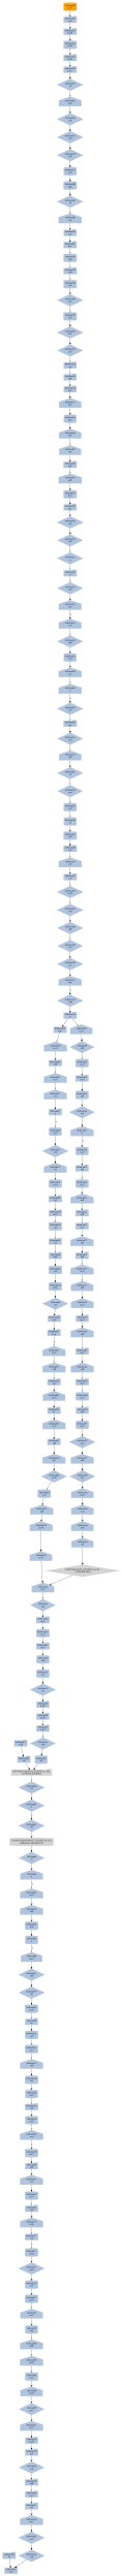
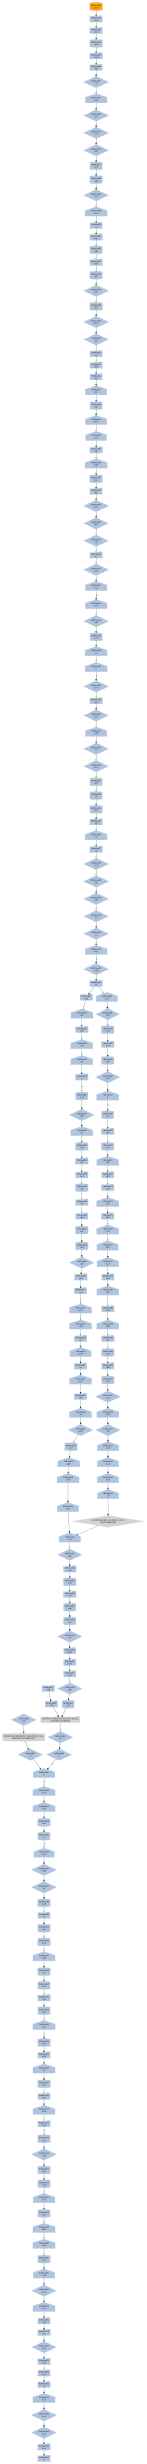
  strict digraph {
    fontname="EB Garamond"
    node [color=lightsteelblue fillcolor=lightsteelblue fontname="EB Garamond" shape=folder style=filled]
    edge [arrowhead=diamond color="#000000" fontname="EB Garamond"]
    n1 [label="0x0044a84f\nrolb" shape=diamond]
    n2 [label="0x0044a852\nstosb"]
    n3 [label="0x0044a853\nloop"]
    n4 [label="0x0044a855\nmovl" shape=house]
    n5 [label="0x0044a942\nret"]
    n6 [label="0x0044a0d3\njs" shape=house]
    n7 [label="0x0044a0d5\nmovl" shape=diamond]
    n8 [label="0x0044a0db\njmp"]
    n9 [label="0x0044a0e3\nmovl" shape=diamond]
    n10 [label="0x0044a2a6\npushl"]
    n11 [label="0x0044a2a7\nmovl"]
    n12 [label="0x0044a2a9\naddl" shape=diamond]
    n13 [label="0x0044a2af\ncall" shape=cylinder]
    n14 [label="0x0044a979\npushl" shape=cylinder]
    n15 [label="0x0044a97c\nmovl" shape=house]
    n16 [label="0x0044a97f\njmp" shape=cylinder]
    n17 [label="0x0044a982\naddb" shape=house]
    n18 [label="0x0044a90f\nmovl" shape=diamond]
    n19 [label="0x0044a913\nmovl" shape=house]
    n20 [label="0x0044a91a\npushl"]
    n21 [label="0x0044a91d\nxorl"]
    n22 [label="0x0044a186\nmovl"]
    n23 [label="0x0044a188\naddl" shape=house]
    n24 [label="0x0044a18b\nmovl"]
    n25 [label="0x0044a18d\nmovl" shape=cylinder]
    n26 [label="0x0044a83b\nleal"]
    n27 [label="0x0044a83d\nmovl"]
    n28 [label="0x0044a842\nsubl" shape=cylinder]
    n29 [label="0x0044a848\nxorl"]
    n30 [label="0x0044a08a\nxorl"]
    n31 [label="0x0044a08c\njmp"]
    n32 [label="0x0044a092\nlodsb" shape=cylinder]
    n33 [label="0x0044a093\naddb"]
    n34 [label="0x0044a1a1\npushl" shape=house]
    n35 [label="0x0044a1a2\nmovl" shape=house]
    n36 [label="0x0044a1a4\naddl" shape=house]
    n37 [label="0x0044a1aa\ncall" shape=house]
    n38 [label="0x0044a819\nmovl" shape=house]
    n39 [label="0x0044a81b\naddl"]
    n40 [label="0x0044a821\nmovl" shape=house]
    n41 [label="0x0044a823\nxorl" shape=house]
    n42 [label="0x0044a0c3\nstosb" shape=diamond]
    n43 [label="0x0044a0c4\nloop" shape=house]
    n44 [label="0x0044a0c6\nmovl" shape=house]
    n45 [label="0x0044a0c8\naddl" shape=diamond]
    n46 [label="0x0044a073\nmovl" shape=diamond]
    n47 [label="0x0044a078\nsubl" shape=diamond]
    n48 [label="0x0044a07e\nmovl" shape=cylinder]
    n49 [label="0x0044a080\naddl" shape=cylinder]
    n50 [label="0x0044a857\naddl" shape=house]
    n51 [label="0x0044a85d\nleal"]
    n52 [label="0x0044a85f\npushl" shape=house]
    n53 [label="0x0044a860\nret"]
    n54 [label="0x0044a886\nje" shape=diamond]
    n55 [label="0x0044a888\ncall" shape=diamond]
    n56 [color=lightgrey fillcolor=lightgrey label="ISDEBUGGERPRESENT_KERNEL32_DLL\nISDEBUGGERPRESENT" shape=cylinder]
    n57 [label="0x0044a88a\norl" shape=diamond]
    n58 [color=lightgrey fillcolor=lightgrey label="GETPROCADDRESS_KERNEL32_DLL\nGETPROCADDRESS"]
    n59 [label="0x0044a884\norl" shape=diamond]
    n60 [label="0x0044a890\nmovl" shape=house]
    n61 [label="0x0044a892\naddl" shape=house]
    n62 [label="0x0044a898\ntestl" shape=cylinder]
    n63 [label="0x0044a89e\nje" shape=cylinder]
    n64 [label="0x0044a86d\nleal" shape=house]
    n65 [label="0x0044a86f\npushl" shape=diamond]
    n66 [label="0x0044a870\nmovl" shape=cylinder]
    n67 [label="0x0044a872\naddl" shape=house]
    n68 [label="0x0044a1b4\nmovl"]
    n69 [label="0x0044a1b6\nmovl" shape=cylinder]
    n70 [label="0x0044a1b8\nmovl"]
    n71 [label="0x0044a1ba\naddl" shape=cylinder]
    n72 [label="0x0044a1c0\nleal" shape=cylinder]
    n73 [label="0x0044a063\npushl"]
    n74 [label="0x0044a064\npushl" shape=cylinder]
    n75 [label="0x0044a065\npushl"]
    n76 [label="0x0044a066\npusha"]
    n77 [label="0x0044a0f2\nsubl" shape=cylinder]
    n78 [label="0x0044a0f8\ncall" shape=cylinder]
    n79 [label="0x0044a401\nmovl" shape=cylinder]
    n80 [label="0x0044a403\nxorl"]
    n81 [label="0x0044a405\nxorl" shape=house]
    n82 [label="0x0044a407\nxorl"]
    n83 [label="0x0044a409\nmovb" shape=diamond]
    n84 [label="0x0044a40b\nmull" shape=diamond]
    n85 [label="0x0044a95f\naddl"]
    n86 [label="0x0044a965\nleal" shape=house]
    n87 [label="0x0044a967\nmovl" shape=cylinder]
    n88 [label="0x0044a96c\nsubl"]
    n89 [label="0x0044a1c2\ncall" shape=diamond]
    n90 [label="0x0044a2a5\npushl"]
    n91 [label="0x0044a098\njmp" shape=diamond]
    n92 [label="0x0044a09b\nsubb" shape=cylinder]
    n93 [label="0x0044a09d\ndecb" shape=diamond]
    n94 [label="0x0044a09f\nxorb" shape=diamond]
    n95 [label="0x0044a8ff\nmovl" shape=house]
    n96 [label="0x0044a901\naddl" shape=diamond]
    n97 [label="0x0044a907\nleal" shape=diamond]
    n98 [label="0x0044a909\npushl" shape=cylinder]
    n99 [label="0x0044a972\nstosb" shape=house]
    n100 [label="0x0044a973\nloop"]
    n101 [label="0x0044a975\npopa" shape=cylinder]
    n102 [label="0x0044a976\npushl" shape=diamond]
    n103 [label="0x0044a878\npushl" shape=house]
    n104 [label="0x0044a0bf\nsubb" shape=diamond]
    n105 [label="0x0044a0c1\nnop" shape=diamond]
    n106 [label="0x0044a0c2\nstc"]
    n107 [label="0x0044a825\nje"]
    n108 [label="0x0044a82f\nmovl" shape=cylinder]
    n109 [label="0x0044a831\naddl" shape=diamond]
    n110 [label="0x0044a91f\npopl" shape=diamond]
    n111 [label="0x0044a922\naddl"]
    n112 [label="0x0044a84a\nlodsb"]
    n113 [label="0x0044a84b\nxorb" shape=cylinder]
    n114 [label="0x0044a84d\nsubb" shape=cylinder]
    n115 [label="0x0044a941\nleave"]
    n116 [label="0x0044a086\nleal" shape=diamond]
    n117 [label="0x0044a088\nmovl" shape=house]
    n118 [label="0x0044a865\nmovl" shape=house]
    n119 [label="0x0044a0ed\nmovl" shape=diamond]
    n120 [label="0x0044a0a1\nnop"]
    n121 [label="0x0044a0a2\naddb"]
    n122 [label="0x0044a940\npopl" shape=diamond]
    n123 [color=lightgrey fillcolor=lightgrey label="LOADLIBRARYA_KERNEL32_DLL\nLOADLIBRARYA" shape=diamond]
    n124 [label="0x0044a1ac\nmovl" shape=house]
    n125 [label="0x0044a1ae\naddl" shape=diamond]
    n126 [label="0x0044a90a\nret"]
    n127 [label="0x0044a943\nxorb" shape=cylinder]
    n128 [label="0x0044a945\nmovl" shape=cylinder]
    n129 [label="0x0044a413\nxchgl" shape=diamond]
    n130 [label="0x0044a414\nret"]
    n131 [label="0x0044a815\njmp"]
    n132 [label="0x0044a0fd\nmovl" shape=house]
    n133 [label="0x0044a0ff\naddl" shape=diamond]
    n134 [label="0x0044a067\ncall" shape=diamond]
    n135 [label="0x0044a06c\npopl" shape=house]
    n136 [label="0x0044a06d\nsubl" shape=diamond]
    n137 [label="0x0044a867\naddl"]
    n138 [label="0x0044a0eb\nleal" shape=diamond]
    n139 [label="0x0044a95b\nloop" shape=house]
    n140 [label="0x0044a95d\nmovl" shape=cylinder]
    n141 [label="0x0044a0ce\nmovl" shape=cylinder]
    n142 [label="0x0044a0d2\nincl" shape=house]
    n143 [label="0x0044a934\nmovl" shape=house]
    n144 [label="0x0044a93b\nmovl" shape=diamond]
    n145 [label="0x0044a0e5\naddl" shape=house]
    n146 [label="0x0044a977\nxorl" shape=cylinder]
    n147 [label="0x0044a839\nmovl" shape=cylinder]
    n148 [label="0x0044a0af\nrorb" shape=house]
    n149 [label="0x0044a0b2\nrolb"]
    n150 [label="0x0044a0b9\naddb" shape=house]
    n151 [label="0x0044a0b7\njmp" shape=cylinder]
    n152 [label="0x0044a16c\naddl"]
    n153 [label="0x0044a171\nmovl"]
    n154 [label="0x0044a173\naddl" shape=house]
    n155 [label="0x0044a175\naddl"]
    n156 [label="0x0044a87a\nmovl" shape=house]
    n157 [label="0x0044a87c\naddl"]
    n158 [label="0x0044a882\ncall"]
    n159 [label="0x0044a88c\nje" shape=house]
    n160 [label="0x0044a90b\npushl" shape=house]
    n161 [label="0x0044a90c\nmovl" shape=cylinder]
    n162 [label="0x0044a90e\npushl" shape=house]
    n163 [label="0x0044a0a4\njmp"]
    n164 [label="0x0044a0a7\njmp" shape=house]
    n165 [label="0x0044a0aa\njmp" shape=cylinder]
    n166 [label="0x0044a0ad\nsubb" shape=house]
    n167 [label="0x0044a178\nmovl" shape=house]
    n168 [label="0x0044a17a\naddl" shape=house]
    n169 [label="0x0044a17c\nmovl" shape=house]
    n170 [label="0x0044a17e\nmovl"]
    n171 [label="0x0044a180\naddl" shape=house]
    n172 [label="0x0044a947\naddl" shape=house]
    n173 [label="0x0044a15f\nmovl" shape=cylinder]
    n174 [label="0x0044a161\naddl"]
    n175 [label="0x0044a167\nmovl" shape=cylinder]
    n176 [label="0x0044a169\naddl" shape=house]
    n177 [label="0x0044a94d\nleal" shape=cylinder]
    n178 [label="0x0044a94f\nmovl" shape=cylinder]
    n179 [label="0x0044a954\nsubl"]
    n180 [label="0x0044a95a\nstosb" shape=cylinder]
    n181 [label="0x0044a40d\naddl" shape=diamond]
    n182 [label="0x0044a115\nje" shape=house]
    n183 [label="0x0044a411\nloop" shape=house]
    n184 [label="0x0044a0ba\njmp"]
    n185 [label="0x0044a0bd\nxorb" shape=diamond]
    n186 [label="0x0044a19f\nleal" shape=diamond]
    n187 [label="0x0044a92a\nmovl"]
    n188 [label="0x0044a931\nroll"]
    n189 [label="0x0044a061\nmovl"]
    n190 [label="0x0044a18f\naddl"]
    n191 [label="0x0044a40f\nincl" shape=diamond]
    n192 [label="0x0044a410\nincl" shape=diamond]
    n193 [label="0x0044a195\nmovl" shape=cylinder]
    n194 [label="0x0044a837\nleal" shape=house]
    n195 [label="0x0044a105\nmovl" shape=cylinder]
    n196 [label="0x0044a107\nmovl"]
    n197 [label="0x0044a109\naddl" shape=cylinder]
    n198 [label="0x0044a10f\ntestl" shape=diamond]
    n199 [label="0x0044a095\nrorb" shape=cylinder]
    n200 [label="0x0044a197\nmovl" shape=diamond]
    n201 [label="0x0044a199\naddl" shape=house]
    n202 [color=lightgrey fillcolor=orange label="0x0044a060\npushl" shape=cylinder]
    n1 -> n2
    n2 -> n3
    n3 -> n4 [arrowhead=onormal label=F]
    n4 -> n50 [arrowhead=onormal]
    n6 -> n7 [label=F]
    n7 -> n8 [arrowhead=onormal]
    n8 -> n9
    n9 -> n145 [arrowhead=onormal]
    n10 -> n11 [arrowhead=vee]
    n11 -> n12 [arrowhead=onormal]
    n12 -> n13
    n13 -> n58
    n14 -> n15 [arrowhead=onormal]
    n15 -> n16 [arrowhead=vee]
    n16 -> n17 [arrowhead=onormal]
    n17 -> n160 [arrowhead=onormal]
    n18 -> n19 [arrowhead=vee]
    n19 -> n20
    n20 -> n21
    n21 -> n110 [arrowhead=vee]
    n22 -> n23 [arrowhead=vee]
    n23 -> n24 [arrowhead=onormal]
    n24 -> n25 [arrowhead=onormal]
    n25 -> n190 [arrowhead=vee]
    n26 -> n27 [arrowhead=vee]
    n27 -> n28 [arrowhead=onormal]
    n28 -> n29 [arrowhead=onormal]
    n29 -> n112 [arrowhead=onormal]
    n30 -> n31
    n31 -> n32 [arrowhead=onormal]
    n32 -> n33 [arrowhead=onormal]
    n33 -> n199 [arrowhead=onormal]
    n34 -> n35
    n35 -> n36 [arrowhead=vee]
    n36 -> n37 [arrowhead=vee]
    n37 -> n123
    n38 -> n39 [arrowhead=vee]
    n39 -> n40 [arrowhead=onormal]
    n40 -> n41 [arrowhead=onormal]
    n41 -> n107
    n42 -> n43 [arrowhead=vee]
    n43 -> n44 [label=F]
    n44 -> n45 [arrowhead=onormal]
    n45 -> n141 [arrowhead=vee]
    n46 -> n47
    n47 -> n48
    n48 -> n49
    n49 -> n116
    n50 -> n51 [arrowhead=onormal]
    n51 -> n52 [arrowhead=vee]
    n52 -> n53
    n53 -> n118
-   n54 -> n55 [label=F]
+   n54 -> n159 [label=F]
    n55 -> n56 [arrowhead=vee]
    n56 -> n57
    n57 -> n159 [arrowhead=vee]
    n58 -> n59 [arrowhead=onormal]
    n59 -> n54
    n60 -> n61 [arrowhead=vee]
    n61 -> n62 [arrowhead=vee]
    n62 -> n63
    n63 -> n95 [arrowhead=onormal label=T]
    n64 -> n65
    n65 -> n66 [arrowhead=onormal]
    n66 -> n67 [arrowhead=vee]
    n67 -> n103 [arrowhead=vee]
    n68 -> n69 [arrowhead=vee]
    n69 -> n70 [arrowhead=vee]
    n70 -> n71 [arrowhead=vee]
    n71 -> n72
    n72 -> n89
    n73 -> n74 [arrowhead=vee]
    n74 -> n75 [arrowhead=vee]
    n75 -> n76 [arrowhead=vee]
    n76 -> n134
    n77 -> n78 [arrowhead=onormal]
    n78 -> n79 [arrowhead=vee]
    n79 -> n80
    n80 -> n81 [arrowhead=onormal]
    n81 -> n82 [arrowhead=vee]
    n82 -> n83 [arrowhead=onormal]
    n83 -> n84 [arrowhead=onormal]
    n84 -> n181 [arrowhead=vee]
    n85 -> n86 [arrowhead=vee]
    n86 -> n87
    n87 -> n88 [arrowhead=onormal]
    n88 -> n99 [arrowhead=vee]
    n89 -> n90
    n90 -> n10 [arrowhead=vee]
    n91 -> n92 [arrowhead=onormal]
    n92 -> n93
    n93 -> n94
    n94 -> n120 [arrowhead=onormal]
    n95 -> n96
    n96 -> n97
    n97 -> n98
    n98 -> n126 [arrowhead=onormal]
    n99 -> n100 [arrowhead=onormal]
    n100 -> n101 [arrowhead=onormal label=F]
    n101 -> n102 [arrowhead=vee]
    n102 -> n146 [arrowhead=vee]
    n103 -> n156
    n104 -> n105 [arrowhead=onormal]
    n105 -> n106 [arrowhead=onormal]
    n106 -> n42 [arrowhead=onormal]
    n107 -> n108 [arrowhead=onormal label=T]
    n108 -> n109
    n109 -> n194
    n110 -> n111 [arrowhead=vee]
    n111 -> n187 [arrowhead=onormal]
    n112 -> n113
    n113 -> n114
    n114 -> n1
-   n5 -> n115
+   n115 -> n5
    n116 -> n117 [arrowhead=onormal]
    n117 -> n30 [arrowhead=vee]
    n118 -> n137
    n119 -> n77 [arrowhead=onormal]
    n120 -> n121 [arrowhead=onormal]
    n121 -> n163 [arrowhead=vee]
    n122 -> n115
    n123 -> n124 [arrowhead=vee]
    n124 -> n125 [arrowhead=onormal]
    n125 -> n68
    n126 -> n127
    n127 -> n128 [arrowhead=onormal]
    n128 -> n172 [arrowhead=onormal]
    n129 -> n130
    n130 -> n131 [arrowhead=vee]
    n130 -> n132 [arrowhead=onormal]
    n131 -> n38 [arrowhead=onormal]
    n132 -> n133
    n133 -> n195 [arrowhead=onormal]
    n134 -> n135 [arrowhead=onormal]
    n135 -> n136 [arrowhead=vee]
    n136 -> n46
    n137 -> n64
    n138 -> n119 [arrowhead=onormal]
    n139 -> n140 [arrowhead=vee label=F]
    n140 -> n85
    n141 -> n142 [arrowhead=vee]
    n142 -> n6 [arrowhead=onormal]
    n143 -> n144
    n144 -> n122
    n145 -> n138 [arrowhead=vee]
    n146 -> n14 [arrowhead=vee]
    n147 -> n26 [arrowhead=vee]
    n148 -> n149
    n149 -> n150 [arrowhead=onormal]
    n150 -> n151 [arrowhead=vee]
    n151 -> n184
    n152 -> n153 [arrowhead=onormal]
    n153 -> n154 [arrowhead=vee]
    n154 -> n155
    n155 -> n167 [arrowhead=onormal]
    n156 -> n124
    n157 -> n158
    n158 -> n58
    n159 -> n60 [arrowhead=onormal label=T]
    n160 -> n161 [arrowhead=onormal]
    n161 -> n162 [arrowhead=vee]
    n162 -> n18 [arrowhead=vee]
    n163 -> n164
    n164 -> n165 [arrowhead=vee]
    n165 -> n166
    n166 -> n148 [arrowhead=onormal]
    n167 -> n168 [arrowhead=onormal]
    n168 -> n169
    n169 -> n170
    n170 -> n171
    n171 -> n22 [arrowhead=onormal]
    n172 -> n177
    n173 -> n174 [arrowhead=vee]
    n174 -> n175 [arrowhead=onormal]
    n175 -> n176 [arrowhead=vee]
    n176 -> n152 [arrowhead=vee]
    n177 -> n178 [arrowhead=vee]
    n178 -> n179 [arrowhead=onormal]
    n179 -> n180 [arrowhead=vee]
    n180 -> n139 [arrowhead=onormal]
    n181 -> n191 [arrowhead=onormal]
    n182 -> n173 [arrowhead=vee label=T]
    n183 -> n129 [label=F]
    n184 -> n185 [arrowhead=vee]
    n185 -> n104
    n186 -> n34
    n187 -> n188 [arrowhead=vee]
    n188 -> n143 [arrowhead=vee]
    n189 -> n73 [arrowhead=vee]
    n190 -> n193 [arrowhead=vee]
    n191 -> n192 [arrowhead=vee]
    n192 -> n183 [arrowhead=vee]
    n193 -> n200 [arrowhead=vee]
    n194 -> n147 [arrowhead=vee]
    n195 -> n196 [arrowhead=vee]
    n196 -> n197
    n197 -> n198 [arrowhead=vee]
    n198 -> n182
    n199 -> n91 [arrowhead=vee]
    n200 -> n201
    n201 -> n186
    n202 -> n189 [arrowhead=vee]
  }
